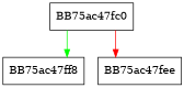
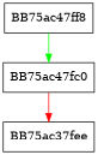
  digraph {
    splines=ortho
    node [shape=box]
    BB75ac47fc0
    BB75ac47ff8
-   BB75ac47fee
-   BB75ac47fc0 -> BB75ac47ff8 [color=green]
+   BB75ac47fee [label=BB75ac37fee]
+   BB75ac47ff8 -> BB75ac47fc0 [color=green]
    BB75ac47fc0 -> BB75ac47fee [color=red]
  }
